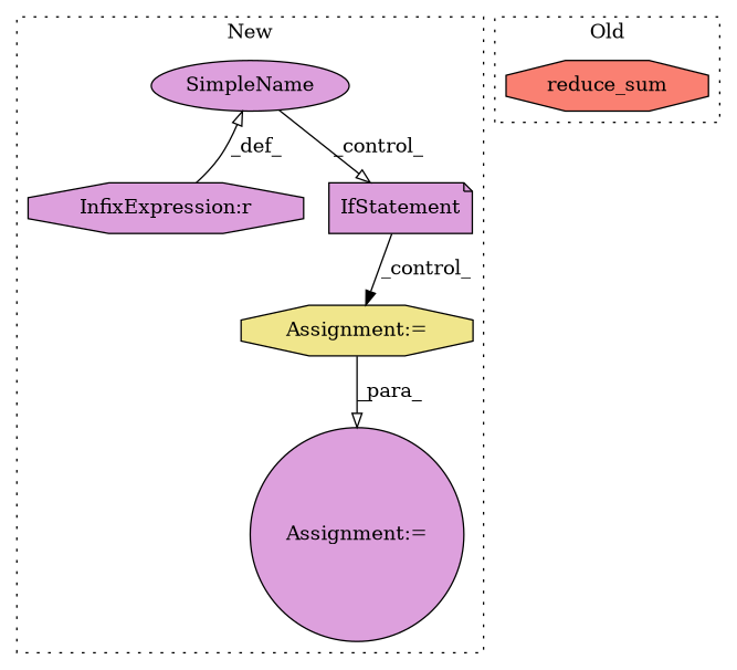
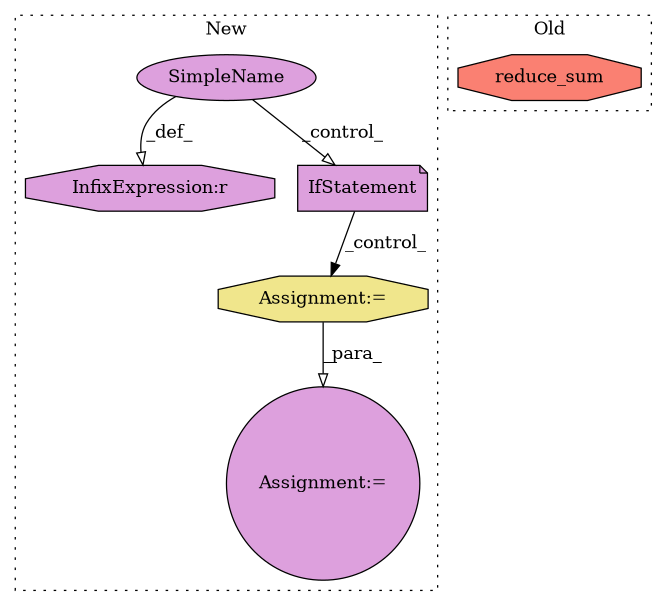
  digraph {
    node [a=7 fillcolor=plum l=1 shape=octagon style=filled]
    edge [arrowhead=onormal]
    n1 [a=25 l="4,2" label=IfStatement s="2320,2340" shape=note]
    n2 [a=27 l=4 label="InfixExpression:r" s=2328]
    n3 [a=42 label=SimpleName shape=ellipse l=""]
    n4 [fillcolor=khaki label="Assignment:=" s=2394]
    n5 [label="Assignment:=" s=2488 shape=circle]
    n6 [a=32 fillcolor=salmon l="11,1" label=reduce_sum s="2031,2082"]
    subgraph cluster_1 {
      label=New
      style=dotted
      n1
      n2
      n3
      n4
      n5
    }
    subgraph cluster_2 {
      label=Old
      style=dotted
      n6
    }
    n1 -> n4 [arrowhead=normal label=_control_]
-   n2 -> n3 [label=_def_]
+   n3 -> n2 [label=_def_]
    n3 -> n1 [label=_control_]
    n4 -> n5 [label=_para_]
  }
